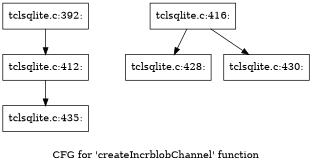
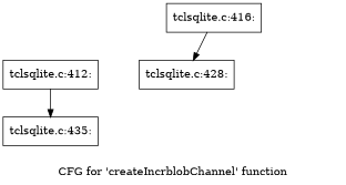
  digraph {
    label="CFG for 'createIncrblobChannel' function"
    node [shape=record]
-   n1 [label="{tclsqlite.c:392:}"]
    n2 [label="{tclsqlite.c:412:}"]
    n3 [label="{tclsqlite.c:435:}"]
    n4 [label="{tclsqlite.c:416:}"]
    n5 [label="{tclsqlite.c:428:}"]
-   n6 [label="{tclsqlite.c:430:}"]
-   n1 -> n2
    n2 -> n3
    n4 -> n5
-   n4 -> n6
  }
